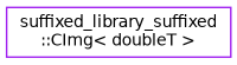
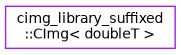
  digraph {
    rankdir=LR
    fontname="DejaVu Sans"
-   n1 [color=purple fillcolor=white fontname="DejaVu Sans" fontsize=10 height=0.2 label="suffixed_library_suffixed\l::CImg\< doubleT \>" shape=record style=filled width=0.4]
+   n1 [color=purple fillcolor=white fontname="DejaVu Sans" fontsize=10 height=0.2 label="cimg_library_suffixed\l::CImg\< doubleT \>" shape=record style=filled width=0.4]
  }
